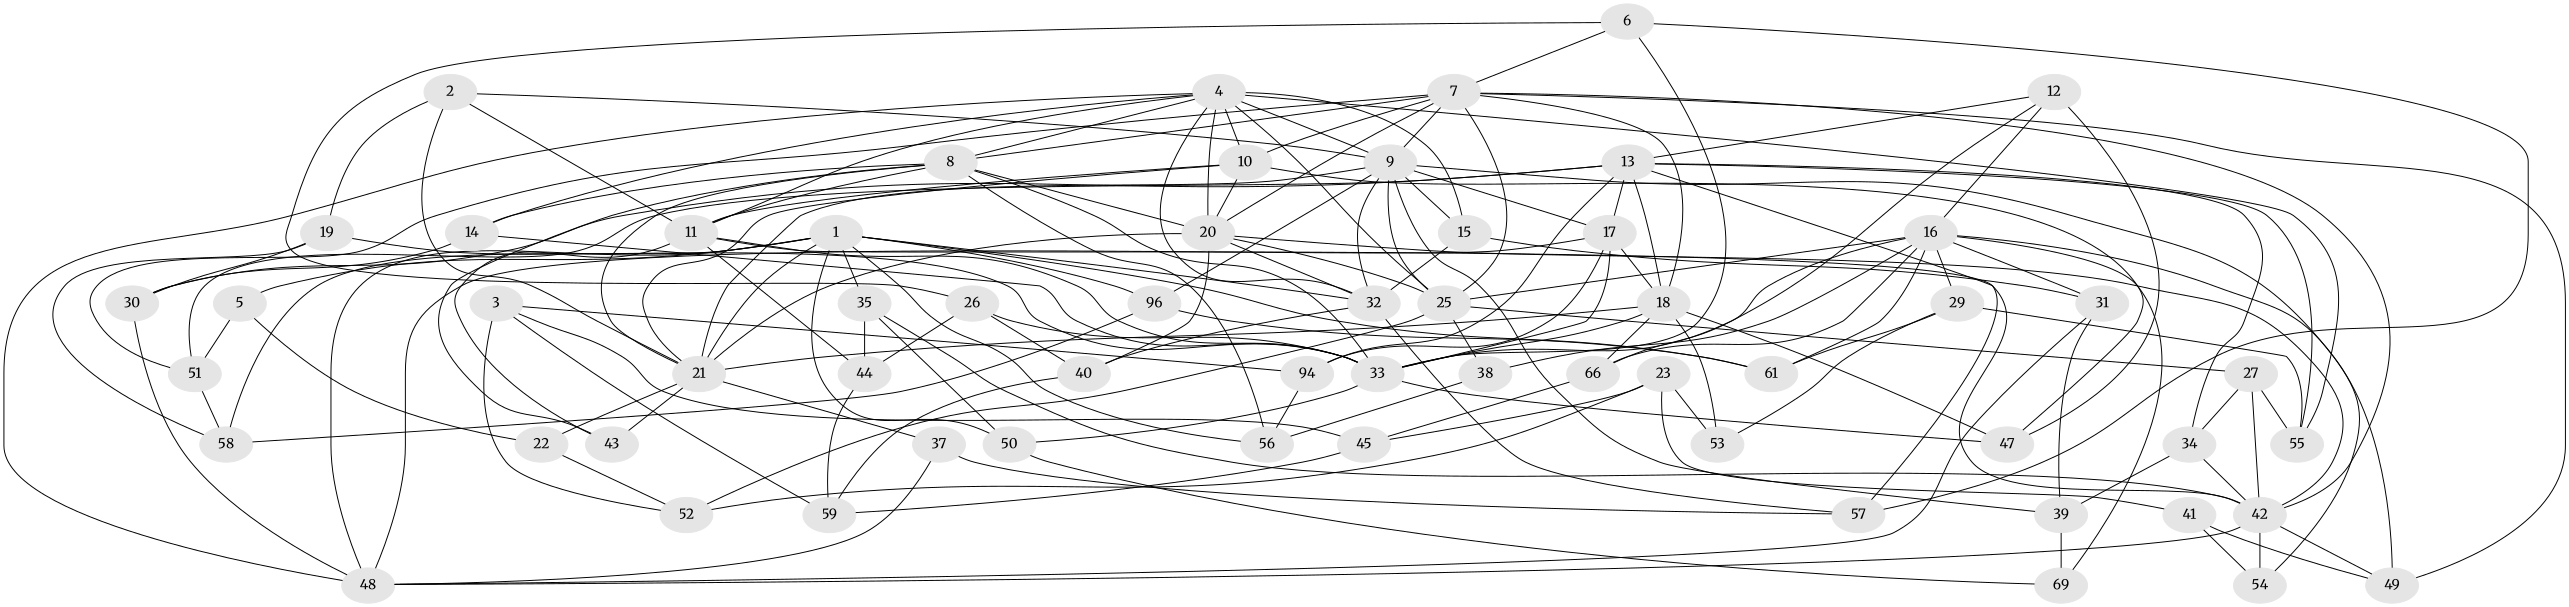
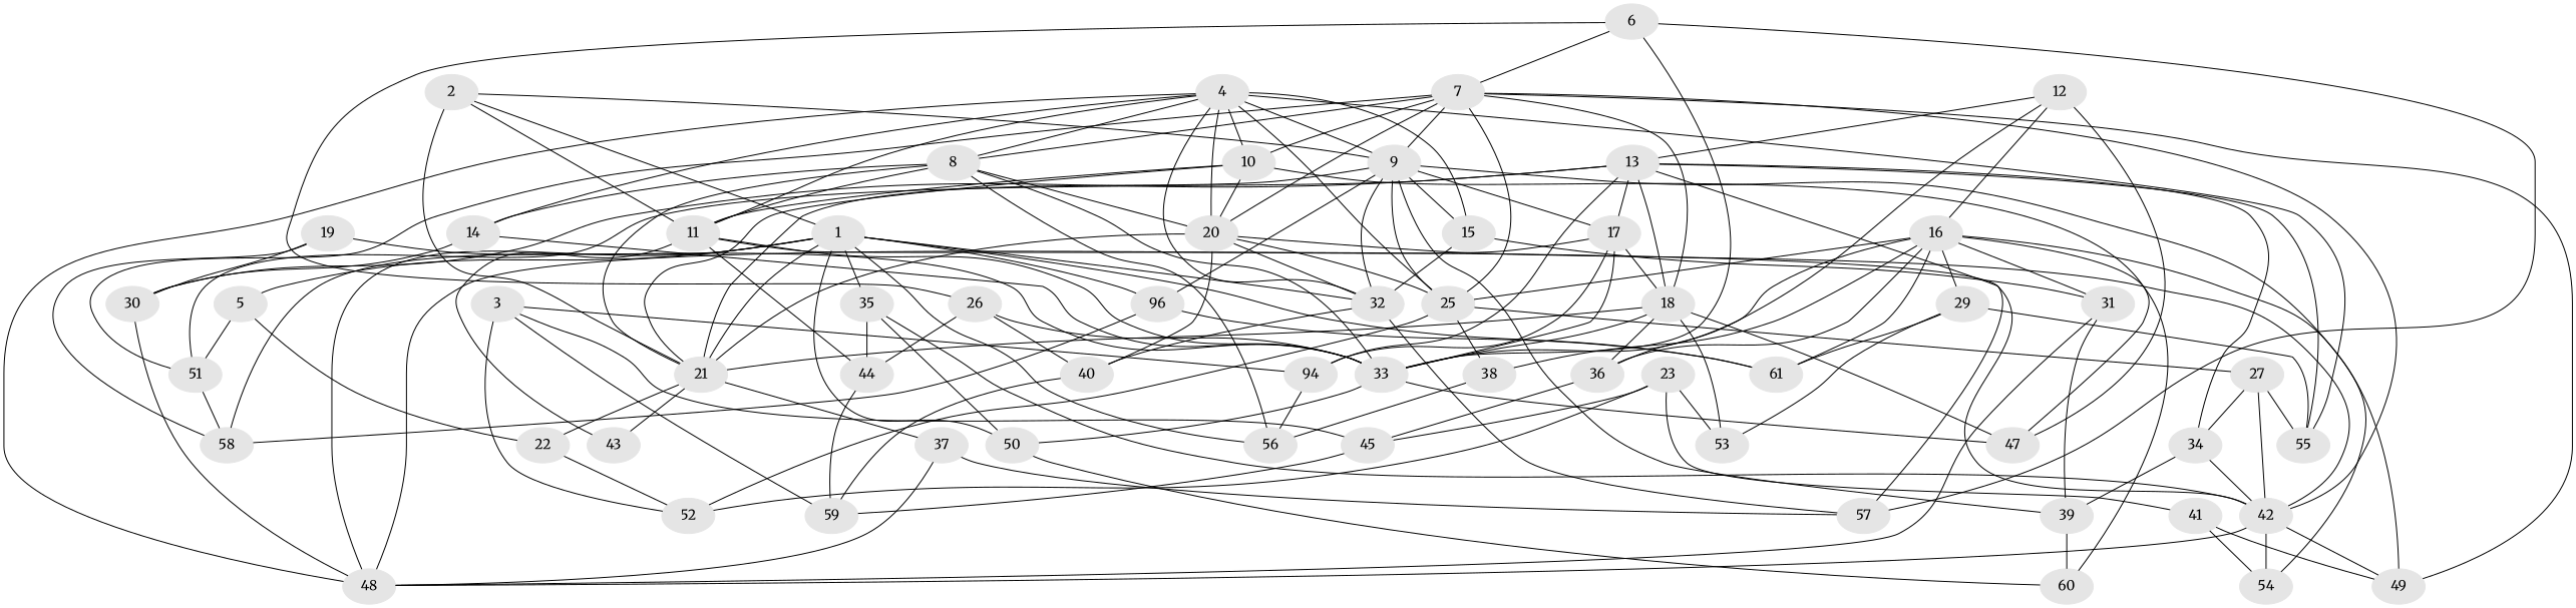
  graph {
    fontname=Merriweather
    node [color=gray90 fontname=Merriweather style=filled]
    edge [fontname=Merriweather weight=1.0]
    1
    5
    21
    32
    35
    n6 [label=96]
    48
    50
    56
    58
    61
    22
    51
    43
    37
    57
    40
    42
    44
-   60 [label=69]
+   60
    2
    9
    11
    19
    15
    25
    49
    17
    39
    33
    30
    n32 [label=94]
    3
    45
    52
    59
    4
    8
    10
    14
    20
    55
    47
    31
    38
    27
    41
    54
    6
    7
    26
    18
-   36 [label=66]
+   36
    53
    12
    13
    16
    34
    29
    23
    1 -- 5
    1 -- 21
    1 -- 32
    1 -- 35
    1 -- n6
    1 -- 48 [weight=2.0]
    1 -- 50
    1 -- 56
    1 -- 58
    1 -- 61
    5 -- 22
    5 -- 51
    21 -- 22 [weight=2.0]
    21 -- 43
    21 -- 37 [weight=2.0]
    32 -- 57
    32 -- 40
    35 -- 50
    35 -- 42
    35 -- 44
    n6 -- 58
    n6 -- 61
    50 -- 60
    22 -- 52
    51 -- 58
    37 -- 48
    37 -- 57
    40 -- 59
    42 -- 48
    42 -- 49
    42 -- 54 [weight=2.0]
    44 -- 59
    2 -- 21
    2 -- 9
    2 -- 11
-   2 -- 19
+   2 -- 1
    9 -- 21
    9 -- 32
    9 -- n6
    9 -- 15
    9 -- 25
    9 -- 49
    9 -- 17
    9 -- 39
    11 -- 43
    11 -- 42
    11 -- 44
    11 -- 33
    19 -- 58
    19 -- 33
    19 -- 30
    15 -- 32
    15 -- 31
    25 -- 52
    25 -- 38
    25 -- 27
    17 -- 48
    17 -- 33
    17 -- n32
    17 -- 18
    39 -- 60
    33 -- 50
    33 -- 47
    30 -- 48
    n32 -- 56
    3 -- n32
    3 -- 45
    3 -- 52
    3 -- 59
    45 -- 59
    4 -- 32
    4 -- 48
    4 -- 9 [weight=2.0]
    4 -- 11
    4 -- 15
    4 -- 25
    4 -- 8
    4 -- 10
    4 -- 14
    4 -- 20
    4 -- 55
    8 -- 21
    8 -- 56
-   8 -- 43
    8 -- 11 [weight=2.0]
    8 -- 33
    8 -- 14
    8 -- 20
    10 -- 21
    10 -- 11
    10 -- 20 [weight=3.0]
    10 -- 47
    14 -- 33
    14 -- 30
    20 -- 21
    20 -- 32 [weight=2.0]
    20 -- 40
    20 -- 42
    20 -- 25
    31 -- 48
    31 -- 39
    38 -- 56
    27 -- 42
    27 -- 55
    27 -- 34
    41 -- 49
    41 -- 54
    6 -- 57
    6 -- 33
    6 -- 7
    6 -- 26
    7 -- 51
    7 -- 42
    7 -- 9
    7 -- 25
    7 -- 49
    7 -- 8
    7 -- 10
    7 -- 20
    7 -- 18
    26 -- 40
    26 -- 44
    26 -- 33
    18 -- 21
    18 -- 33 [weight=2.0]
    18 -- 47
    18 -- 36
    18 -- 53
    36 -- 45
    12 -- 47
    12 -- 36
    12 -- 13
    12 -- 16
    13 -- 51
    13 -- 57
    13 -- 17 [weight=2.0]
    13 -- 30
    13 -- n32
    13 -- 55
    13 -- 18
    13 -- 34
    16 -- 61
    16 -- 60
    16 -- 25
    16 -- 33
    16 -- 31
    16 -- 38
    16 -- 54
    16 -- 36
    16 -- 29
    34 -- 42
    34 -- 39
    29 -- 61
    29 -- 55
    29 -- 53
    23 -- 45
    23 -- 52
    23 -- 41
    23 -- 53
  }
